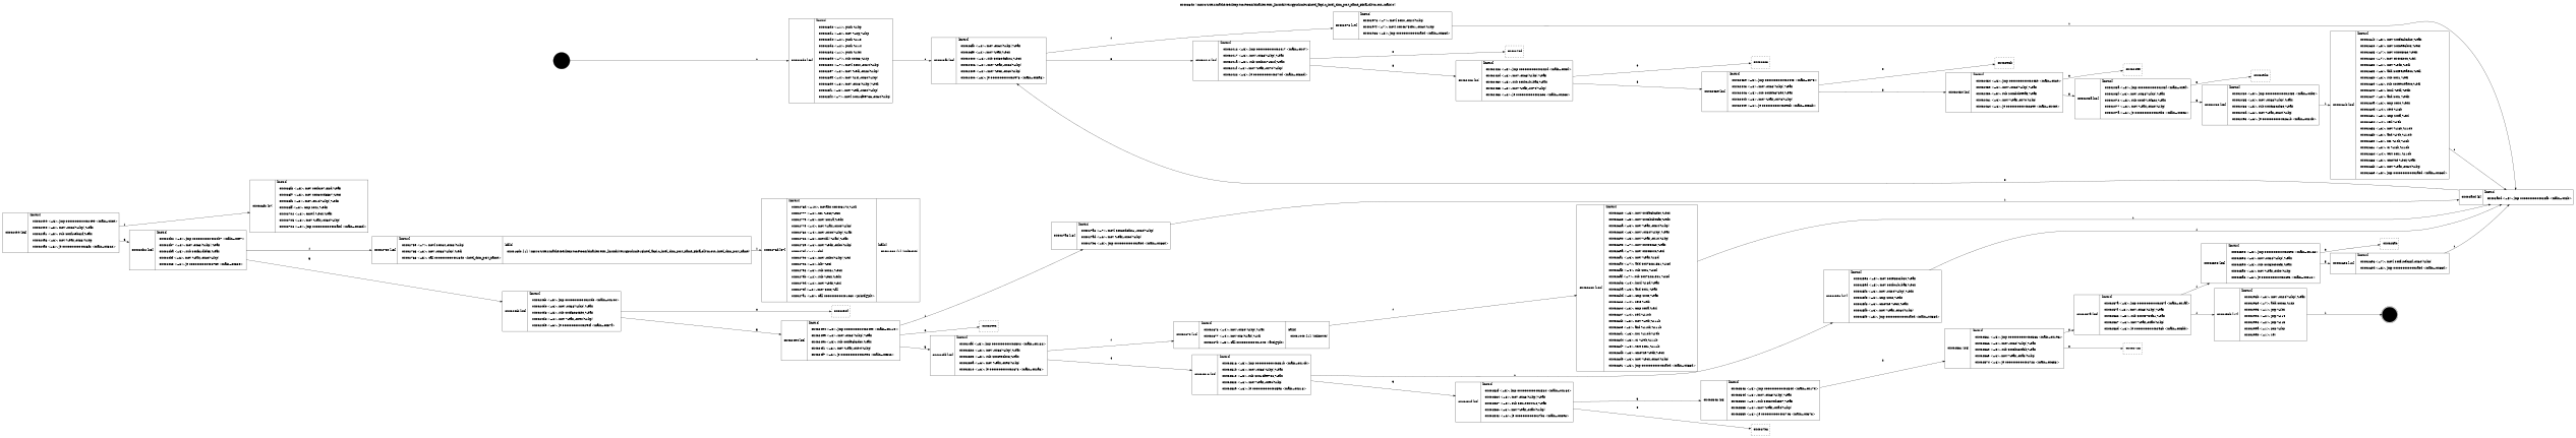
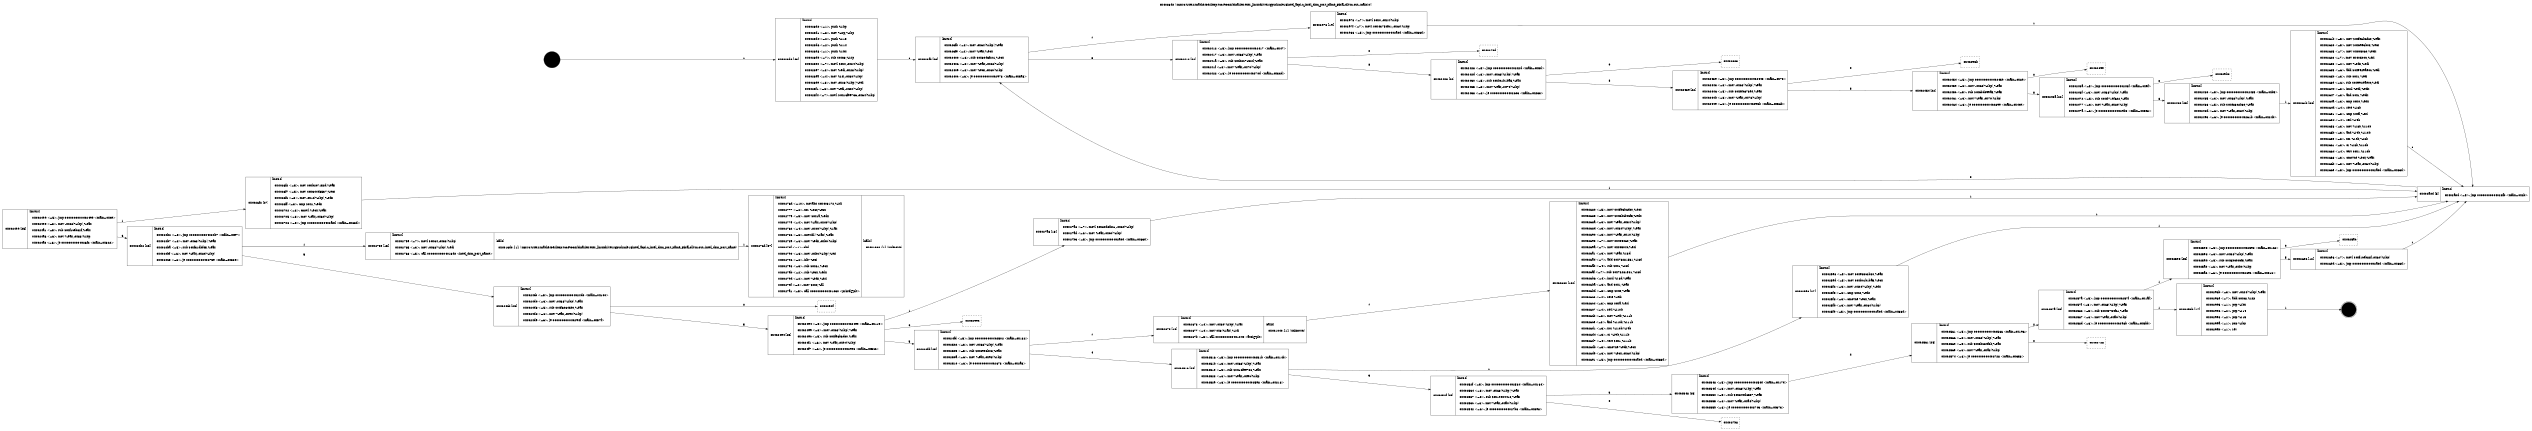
  digraph {
    label="0x4023d0 (/mnt/c/Users/mathe/Desktop/tcc/POCII/binaries/extr_linuxdriversgpudrmi915intel_acpi.c_intel_dsm_port_name_Final-ollvm.out::main(0))"
    labelloc=t
    rankdir=LR
    node [shape=record]
    Entry [fillcolor=black height=0.3 shape=circle style=filled width=0.3]
    n2 [label="{\n     0x4023d0 [43]\l\n     | [instrs]\l\n     &nbsp;&nbsp;0x4023d0 \<+1\>: push %rbp\l\n     &nbsp;&nbsp;0x4023d1 \<+3\>: mov %rsp,%rbp\l\n     &nbsp;&nbsp;0x4023d4 \<+2\>: push %r15\l\n     &nbsp;&nbsp;0x4023d6 \<+2\>: push %r14\l\n     &nbsp;&nbsp;0x4023d8 \<+1\>: push %rbx\l\n     &nbsp;&nbsp;0x4023d9 \<+7\>: sub $0xc8,%rsp\l\n     &nbsp;&nbsp;0x4023e0 \<+7\>: movl $0x0,-0x24(%rbp)\l\n     &nbsp;&nbsp;0x4023e7 \<+3\>: mov %edi,-0x28(%rbp)\l\n     &nbsp;&nbsp;0x4023ea \<+4\>: mov %rsi,-0x30(%rbp)\l\n     &nbsp;&nbsp;0x4023ee \<+3\>: mov -0x28(%rbp),%edi\l\n     &nbsp;&nbsp;0x4023f1 \<+3\>: mov %edi,-0x20(%rbp)\l\n     &nbsp;&nbsp;0x4023f4 \<+7\>: movl $0x16fee736,-0x64(%rbp)\l\n  }"]
    n3 [label="{\n     0x4023fb [23]\l\n     | [instrs]\l\n     &nbsp;&nbsp;0x4023fb \<+3\>: mov -0x64(%rbp),%eax\l\n     &nbsp;&nbsp;0x4023fe \<+2\>: mov %eax,%ecx\l\n     &nbsp;&nbsp;0x402400 \<+6\>: sub $0x80d3f2c1,%ecx\l\n     &nbsp;&nbsp;0x402406 \<+3\>: mov %eax,-0x68(%rbp)\l\n     &nbsp;&nbsp;0x402409 \<+3\>: mov %ecx,-0x6c(%rbp)\l\n     &nbsp;&nbsp;0x40240c \<+6\>: je 0000000000402978 \<main+0x5a8\>\l\n  }"]
    n4 [label="{\n     0x402978 [19]\l\n     | [instrs]\l\n     &nbsp;&nbsp;0x402978 \<+7\>: movl $0x0,-0x24(%rbp)\l\n     &nbsp;&nbsp;0x40297f \<+7\>: movl $0x43754fc1,-0x64(%rbp)\l\n     &nbsp;&nbsp;0x402986 \<+5\>: jmp 0000000000402a0d \<main+0x63d\>\l\n  }"]
    n5 [label="{\n     0x402412 [22]\l\n     | [instrs]\l\n     &nbsp;&nbsp;0x402412 \<+5\>: jmp 0000000000402417 \<main+0x47\>\l\n     &nbsp;&nbsp;0x402417 \<+3\>: mov -0x68(%rbp),%eax\l\n     &nbsp;&nbsp;0x40241a \<+5\>: sub $0xb2c7152d,%eax\l\n     &nbsp;&nbsp;0x40241f \<+3\>: mov %eax,-0x70(%rbp)\l\n     &nbsp;&nbsp;0x402422 \<+6\>: je 000000000040270d \<main+0x33d\>\l\n  }"]
    n6 [label="{\n     0x402a0d [5]\l\n     | [instrs]\l\n     &nbsp;&nbsp;0x402a0d \<+5\>: jmp 00000000004023fb \<main+0x2b\>\l\n  }"]
    n7 [label="{\n     0x40270d\l\n  }" style=dashed]
    n8 [label="{\n     0x402428 [22]\l\n     | [instrs]\l\n     &nbsp;&nbsp;0x402428 \<+5\>: jmp 000000000040242d \<main+0x5d\>\l\n     &nbsp;&nbsp;0x40242d \<+3\>: mov -0x68(%rbp),%eax\l\n     &nbsp;&nbsp;0x402430 \<+5\>: sub $0xbc1b1ba5,%eax\l\n     &nbsp;&nbsp;0x402435 \<+3\>: mov %eax,-0x74(%rbp)\l\n     &nbsp;&nbsp;0x402438 \<+6\>: je 0000000000402603 \<main+0x233\>\l\n  }"]
    n9 [label="{\n     0x402603\l\n  }" style=dashed]
    n10 [label="{\n     0x40243e [22]\l\n     | [instrs]\l\n     &nbsp;&nbsp;0x40243e \<+5\>: jmp 0000000000402443 \<main+0x73\>\l\n     &nbsp;&nbsp;0x402443 \<+3\>: mov -0x68(%rbp),%eax\l\n     &nbsp;&nbsp;0x402446 \<+5\>: sub $0xbfc873ed,%eax\l\n     &nbsp;&nbsp;0x40244b \<+3\>: mov %eax,-0x78(%rbp)\l\n     &nbsp;&nbsp;0x40244e \<+6\>: je 000000000040295b \<main+0x58b\>\l\n  }"]
    Exit [fillcolor=black height=0.3 peripheries=2 shape=circle style=filled width=0.3]
    n12 [label="{\n     0x40295b\l\n  }" style=dashed]
    n13 [label="{\n     0x402454 [22]\l\n     | [instrs]\l\n     &nbsp;&nbsp;0x402454 \<+5\>: jmp 0000000000402459 \<main+0x89\>\l\n     &nbsp;&nbsp;0x402459 \<+3\>: mov -0x68(%rbp),%eax\l\n     &nbsp;&nbsp;0x40245c \<+5\>: sub $0xcbd099a5,%eax\l\n     &nbsp;&nbsp;0x402461 \<+3\>: mov %eax,-0x7c(%rbp)\l\n     &nbsp;&nbsp;0x402464 \<+6\>: je 000000000040289e \<main+0x4ce\>\l\n  }"]
    n14 [label="{\n     0x4027a6 [18]\l\n     | [instrs]\l\n     &nbsp;&nbsp;0x4027a6 \<+7\>: movl $0x80d3f2c1,-0x64(%rbp)\l\n     &nbsp;&nbsp;0x4027ad \<+6\>: mov %eax,-0xc0(%rbp)\l\n     &nbsp;&nbsp;0x4027b3 \<+5\>: jmp 0000000000402a0d \<main+0x63d\>\l\n  }"]
    n15 [label="{\n     0x40289e\l\n  }" style=dashed]
    n16 [label="{\n     0x40246a [22]\l\n     | [instrs]\l\n     &nbsp;&nbsp;0x40246a \<+5\>: jmp 000000000040246f \<main+0x9f\>\l\n     &nbsp;&nbsp;0x40246f \<+3\>: mov -0x68(%rbp),%eax\l\n     &nbsp;&nbsp;0x402472 \<+5\>: sub $0xd719f622,%eax\l\n     &nbsp;&nbsp;0x402477 \<+3\>: mov %eax,-0x80(%rbp)\l\n     &nbsp;&nbsp;0x40247a \<+6\>: je 00000000004029b8 \<main+0x5e8\>\l\n  }"]
    n17 [label="{\n     0x40276d [57]\l\n     | [instrs]\l\n     &nbsp;&nbsp;0x40276d \<+10\>: movabs $0x403172,%rdi\l\n     &nbsp;&nbsp;0x402777 \<+2\>: xor %ecx,%ecx\l\n     &nbsp;&nbsp;0x402779 \<+5\>: mov $0x1a,%edx\l\n     &nbsp;&nbsp;0x40277e \<+4\>: mov %rax,-0x40(%rbp)\l\n     &nbsp;&nbsp;0x402782 \<+4\>: mov -0x40(%rbp),%rax\l\n     &nbsp;&nbsp;0x402786 \<+3\>: movsbl (%rax),%eax\l\n     &nbsp;&nbsp;0x402789 \<+6\>: mov %edx,-0xbc(%rbp)\l\n     &nbsp;&nbsp;0x40278f \<+1\>: cltd\l\n     &nbsp;&nbsp;0x402790 \<+6\>: mov -0xbc(%rbp),%esi\l\n     &nbsp;&nbsp;0x402796 \<+2\>: idiv %esi\l\n     &nbsp;&nbsp;0x402798 \<+3\>: sub $0x61,%ecx\l\n     &nbsp;&nbsp;0x40279b \<+2\>: sub %ecx,%edx\l\n     &nbsp;&nbsp;0x40279d \<+2\>: mov %edx,%esi\l\n     &nbsp;&nbsp;0x40279f \<+2\>: mov $0x0,%al\l\n     &nbsp;&nbsp;0x4027a1 \<+5\>: call 0000000000401030 \<printf@plt\>\l\n     | [calls]\l\n     &nbsp;&nbsp;0x401030 \{1\} (unknown)\l\n  }"]
    n18 [label="{\n     0x4029b8\l\n  }" style=dashed]
    n19 [label="{\n     0x402480 [25]\l\n     | [instrs]\l\n     &nbsp;&nbsp;0x402480 \<+5\>: jmp 0000000000402485 \<main+0xb5\>\l\n     &nbsp;&nbsp;0x402485 \<+3\>: mov -0x68(%rbp),%eax\l\n     &nbsp;&nbsp;0x402488 \<+5\>: sub $0xe83c2b80,%eax\l\n     &nbsp;&nbsp;0x40248d \<+6\>: mov %eax,-0x84(%rbp)\l\n     &nbsp;&nbsp;0x402493 \<+6\>: je 000000000040261b \<main+0x24b\>\l\n  }"]
    n20 [label="{\n     0x4025ac\l\n  }" style=dashed]
    n21 [label="{\n     0x40261b [88]\l\n     | [instrs]\l\n     &nbsp;&nbsp;0x40261b \<+5\>: mov $0xfe6b6dc0,%eax\l\n     &nbsp;&nbsp;0x402620 \<+5\>: mov $0xc9e6b03,%ecx\l\n     &nbsp;&nbsp;0x402625 \<+7\>: mov 0x405060,%edx\l\n     &nbsp;&nbsp;0x40262c \<+7\>: mov 0x40504c,%esi\l\n     &nbsp;&nbsp;0x402633 \<+2\>: mov %edx,%edi\l\n     &nbsp;&nbsp;0x402635 \<+6\>: add $0x9929ae0c,%edi\l\n     &nbsp;&nbsp;0x40263b \<+3\>: sub $0x1,%edi\l\n     &nbsp;&nbsp;0x40263e \<+6\>: sub $0x9929ae0c,%edi\l\n     &nbsp;&nbsp;0x402644 \<+3\>: imul %edi,%edx\l\n     &nbsp;&nbsp;0x402647 \<+3\>: and $0x1,%edx\l\n     &nbsp;&nbsp;0x40264a \<+3\>: cmp $0x0,%edx\l\n     &nbsp;&nbsp;0x40264d \<+4\>: sete %r8b\l\n     &nbsp;&nbsp;0x402651 \<+3\>: cmp $0xa,%esi\l\n     &nbsp;&nbsp;0x402654 \<+4\>: setl %r9b\l\n     &nbsp;&nbsp;0x402658 \<+3\>: mov %r8b,%r10b\l\n     &nbsp;&nbsp;0x40265b \<+3\>: and %r9b,%r10b\l\n     &nbsp;&nbsp;0x40265e \<+3\>: xor %r9b,%r8b\l\n     &nbsp;&nbsp;0x402661 \<+3\>: or %r8b,%r10b\l\n     &nbsp;&nbsp;0x402664 \<+4\>: test $0x1,%r10b\l\n     &nbsp;&nbsp;0x402668 \<+3\>: cmovne %ecx,%eax\l\n     &nbsp;&nbsp;0x40266b \<+3\>: mov %eax,-0x64(%rbp)\l\n     &nbsp;&nbsp;0x40266e \<+5\>: jmp 0000000000402a0d \<main+0x63d\>\l\n  }"]
    n22 [label="{\n     0x4026e6 [12]\l\n     | [instrs]\l\n     &nbsp;&nbsp;0x4026e6 \<+7\>: movl $0xf1ceb82f,-0x64(%rbp)\l\n     &nbsp;&nbsp;0x4026ed \<+5\>: jmp 0000000000402a0d \<main+0x63d\>\l\n  }"]
    n23 [label="{\n     0x402499 [25]\l\n     | [instrs]\l\n     &nbsp;&nbsp;0x402499 \<+5\>: jmp 000000000040249e \<main+0xce\>\l\n     &nbsp;&nbsp;0x40249e \<+3\>: mov -0x68(%rbp),%eax\l\n     &nbsp;&nbsp;0x4024a1 \<+5\>: sub $0xf1ceb82f,%eax\l\n     &nbsp;&nbsp;0x4024a6 \<+6\>: mov %eax,-0x88(%rbp)\l\n     &nbsp;&nbsp;0x4024ac \<+6\>: je 00000000004026f2 \<main+0x322\>\l\n  }"]
    n24 [label="{\n     0x4026f2 [27]\l\n     | [instrs]\l\n     &nbsp;&nbsp;0x4026f2 \<+5\>: mov $0xb2c7152d,%eax\l\n     &nbsp;&nbsp;0x4026f7 \<+5\>: mov $0x344d6537,%ecx\l\n     &nbsp;&nbsp;0x4026fc \<+3\>: mov -0x1c(%rbp),%edx\l\n     &nbsp;&nbsp;0x4026ff \<+3\>: cmp $0x1,%edx\l\n     &nbsp;&nbsp;0x402702 \<+3\>: cmovl %ecx,%eax\l\n     &nbsp;&nbsp;0x402705 \<+3\>: mov %eax,-0x64(%rbp)\l\n     &nbsp;&nbsp;0x402708 \<+5\>: jmp 0000000000402a0d \<main+0x63d\>\l\n  }"]
    n25 [label="{\n     0x4024b2 [25]\l\n     | [instrs]\l\n     &nbsp;&nbsp;0x4024b2 \<+5\>: jmp 00000000004024b7 \<main+0xe7\>\l\n     &nbsp;&nbsp;0x4024b7 \<+3\>: mov -0x68(%rbp),%eax\l\n     &nbsp;&nbsp;0x4024ba \<+5\>: sub $0xf31dbf45,%eax\l\n     &nbsp;&nbsp;0x4024bf \<+6\>: mov %eax,-0x8c(%rbp)\l\n     &nbsp;&nbsp;0x4024c5 \<+6\>: je 000000000040275e \<main+0x38e\>\l\n  }"]
    n26 [label="{\n     0x402593 [25]\l\n     | [instrs]\l\n     &nbsp;&nbsp;0x402593 \<+5\>: jmp 0000000000402598 \<main+0x1c8\>\l\n     &nbsp;&nbsp;0x402598 \<+3\>: mov -0x68(%rbp),%eax\l\n     &nbsp;&nbsp;0x40259b \<+5\>: sub $0x6bcb4cf5,%eax\l\n     &nbsp;&nbsp;0x4025a0 \<+6\>: mov %eax,-0xb0(%rbp)\l\n     &nbsp;&nbsp;0x4025a6 \<+6\>: je 00000000004026e6 \<main+0x316\>\l\n  }"]
    n27 [label="{\n     0x40275e [15]\l\n     | [instrs]\l\n     &nbsp;&nbsp;0x40275e \<+7\>: movl $0x64,-0x38(%rbp)\l\n     &nbsp;&nbsp;0x402765 \<+3\>: mov -0x38(%rbp),%edi\l\n     &nbsp;&nbsp;0x402768 \<+5\>: call 00000000004013d0 \<intel_dsm_port_name\>\l\n     | [calls]\l\n     &nbsp;&nbsp;0x4013d0 \{1\} (/mnt/c/Users/mathe/Desktop/tcc/POCII/binaries/extr_linuxdriversgpudrmi915intel_acpi.c_intel_dsm_port_name_Final-ollvm.out::intel_dsm_port_name)\l\n  }"]
    n28 [label="{\n     0x4024cb [25]\l\n     | [instrs]\l\n     &nbsp;&nbsp;0x4024cb \<+5\>: jmp 00000000004024d0 \<main+0x100\>\l\n     &nbsp;&nbsp;0x4024d0 \<+3\>: mov -0x68(%rbp),%eax\l\n     &nbsp;&nbsp;0x4024d3 \<+5\>: sub $0xf60645e0,%eax\l\n     &nbsp;&nbsp;0x4024d8 \<+6\>: mov %eax,-0x90(%rbp)\l\n     &nbsp;&nbsp;0x4024de \<+6\>: je 000000000040294f \<main+0x57f\>\l\n  }"]
    n29 [label="{\n     0x40298b [17]\l\n     | [instrs]\l\n     &nbsp;&nbsp;0x40298b \<+3\>: mov -0x24(%rbp),%eax\l\n     &nbsp;&nbsp;0x40298e \<+7\>: add $0xc8,%rsp\l\n     &nbsp;&nbsp;0x402995 \<+1\>: pop %rbx\l\n     &nbsp;&nbsp;0x402996 \<+2\>: pop %r14\l\n     &nbsp;&nbsp;0x402998 \<+2\>: pop %r15\l\n     &nbsp;&nbsp;0x40299a \<+1\>: pop %rbp\l\n     &nbsp;&nbsp;0x40299b \<+1\>: ret\l\n  }"]
    n30 [label="{\n     0x40294f\l\n  }" style=dashed]
    n31 [label="{\n     0x4024e4 [25]\l\n     | [instrs]\l\n     &nbsp;&nbsp;0x4024e4 \<+5\>: jmp 00000000004024e9 \<main+0x119\>\l\n     &nbsp;&nbsp;0x4024e9 \<+3\>: mov -0x68(%rbp),%eax\l\n     &nbsp;&nbsp;0x4024ec \<+5\>: sub $0xfe6b6dc0,%eax\l\n     &nbsp;&nbsp;0x4024f1 \<+6\>: mov %eax,-0x94(%rbp)\l\n     &nbsp;&nbsp;0x4024f7 \<+6\>: je 000000000040299c \<main+0x5cc\>\l\n  }"]
    n32 [label="{\n     0x40257a [25]\l\n     | [instrs]\l\n     &nbsp;&nbsp;0x40257a \<+5\>: jmp 000000000040257f \<main+0x1af\>\l\n     &nbsp;&nbsp;0x40257f \<+3\>: mov -0x68(%rbp),%eax\l\n     &nbsp;&nbsp;0x402582 \<+5\>: sub $0x43754fc1,%eax\l\n     &nbsp;&nbsp;0x402587 \<+6\>: mov %eax,-0xac(%rbp)\l\n     &nbsp;&nbsp;0x40258d \<+6\>: je 000000000040298b \<main+0x5bb\>\l\n  }"]
    n33 [label="{\n     0x40299c\l\n  }" style=dashed]
    n34 [label="{\n     0x4024fd [25]\l\n     | [instrs]\l\n     &nbsp;&nbsp;0x4024fd \<+5\>: jmp 0000000000402502 \<main+0x132\>\l\n     &nbsp;&nbsp;0x402502 \<+3\>: mov -0x68(%rbp),%eax\l\n     &nbsp;&nbsp;0x402505 \<+5\>: sub $0xc9e6b03,%eax\l\n     &nbsp;&nbsp;0x40250a \<+6\>: mov %eax,-0x98(%rbp)\l\n     &nbsp;&nbsp;0x402510 \<+6\>: je 0000000000402673 \<main+0x2a3\>\l\n  }"]
    n35 [label="{\n     0x402728\l\n  }" style=dashed]
    n36 [label="{\n     0x402673 [13]\l\n     | [instrs]\l\n     &nbsp;&nbsp;0x402673 \<+4\>: mov -0x30(%rbp),%rax\l\n     &nbsp;&nbsp;0x402677 \<+4\>: mov 0x8(%rax),%rdi\l\n     &nbsp;&nbsp;0x40267b \<+5\>: call 0000000000401040 \<atoi@plt\>\l\n     | [calls]\l\n     &nbsp;&nbsp;0x401040 \{1\} (unknown)\l\n  }"]
    n37 [label="{\n     0x402516 [25]\l\n     | [instrs]\l\n     &nbsp;&nbsp;0x402516 \<+5\>: jmp 000000000040251b \<main+0x14b\>\l\n     &nbsp;&nbsp;0x40251b \<+3\>: mov -0x68(%rbp),%eax\l\n     &nbsp;&nbsp;0x40251e \<+5\>: sub $0x16fee736,%eax\l\n     &nbsp;&nbsp;0x402523 \<+6\>: mov %eax,-0x9c(%rbp)\l\n     &nbsp;&nbsp;0x402529 \<+6\>: je 00000000004025e8 \<main+0x218\>\l\n  }"]
    n38 [label="{\n     0x402561 [25]\l\n     | [instrs]\l\n     &nbsp;&nbsp;0x402561 \<+5\>: jmp 0000000000402566 \<main+0x196\>\l\n     &nbsp;&nbsp;0x402566 \<+3\>: mov -0x68(%rbp),%eax\l\n     &nbsp;&nbsp;0x402569 \<+5\>: sub $0x3bc34f6b,%eax\l\n     &nbsp;&nbsp;0x40256e \<+6\>: mov %eax,-0xa8(%rbp)\l\n     &nbsp;&nbsp;0x402574 \<+6\>: je 0000000000402728 \<main+0x358\>\l\n  }"]
    n39 [label="{\n     0x402680 [102]\l\n     | [instrs]\l\n     &nbsp;&nbsp;0x402680 \<+5\>: mov $0xfe6b6dc0,%ecx\l\n     &nbsp;&nbsp;0x402685 \<+5\>: mov $0x6bcb4cf5,%edx\l\n     &nbsp;&nbsp;0x40268a \<+3\>: mov %eax,-0x34(%rbp)\l\n     &nbsp;&nbsp;0x40268d \<+3\>: mov -0x34(%rbp),%eax\l\n     &nbsp;&nbsp;0x402690 \<+3\>: mov %eax,-0x1c(%rbp)\l\n     &nbsp;&nbsp;0x402693 \<+7\>: mov 0x405060,%eax\l\n     &nbsp;&nbsp;0x40269a \<+7\>: mov 0x40504c,%esi\l\n     &nbsp;&nbsp;0x4026a1 \<+3\>: mov %eax,%r8d\l\n     &nbsp;&nbsp;0x4026a4 \<+7\>: add $0x78281531,%r8d\l\n     &nbsp;&nbsp;0x4026ab \<+4\>: sub $0x1,%r8d\l\n     &nbsp;&nbsp;0x4026af \<+7\>: sub $0x78281531,%r8d\l\n     &nbsp;&nbsp;0x4026b6 \<+4\>: imul %r8d,%eax\l\n     &nbsp;&nbsp;0x4026ba \<+3\>: and $0x1,%eax\l\n     &nbsp;&nbsp;0x4026bd \<+3\>: cmp $0x0,%eax\l\n     &nbsp;&nbsp;0x4026c0 \<+4\>: sete %r9b\l\n     &nbsp;&nbsp;0x4026c4 \<+3\>: cmp $0xa,%esi\l\n     &nbsp;&nbsp;0x4026c7 \<+4\>: setl %r10b\l\n     &nbsp;&nbsp;0x4026cb \<+3\>: mov %r9b,%r11b\l\n     &nbsp;&nbsp;0x4026ce \<+3\>: and %r10b,%r11b\l\n     &nbsp;&nbsp;0x4026d1 \<+3\>: xor %r10b,%r9b\l\n     &nbsp;&nbsp;0x4026d4 \<+3\>: or %r9b,%r11b\l\n     &nbsp;&nbsp;0x4026d7 \<+4\>: test $0x1,%r11b\l\n     &nbsp;&nbsp;0x4026db \<+3\>: cmovne %edx,%ecx\l\n     &nbsp;&nbsp;0x4026de \<+3\>: mov %ecx,-0x64(%rbp)\l\n     &nbsp;&nbsp;0x4026e1 \<+5\>: jmp 0000000000402a0d \<main+0x63d\>\l\n  }"]
    n40 [label="{\n     0x4025e8 [27]\l\n     | [instrs]\l\n     &nbsp;&nbsp;0x4025e8 \<+5\>: mov $0xe83c2b80,%eax\l\n     &nbsp;&nbsp;0x4025ed \<+5\>: mov $0xbc1b1ba5,%ecx\l\n     &nbsp;&nbsp;0x4025f2 \<+3\>: mov -0x20(%rbp),%edx\l\n     &nbsp;&nbsp;0x4025f5 \<+3\>: cmp $0x2,%edx\l\n     &nbsp;&nbsp;0x4025f8 \<+3\>: cmovne %ecx,%eax\l\n     &nbsp;&nbsp;0x4025fb \<+3\>: mov %eax,-0x64(%rbp)\l\n     &nbsp;&nbsp;0x4025fe \<+5\>: jmp 0000000000402a0d \<main+0x63d\>\l\n  }"]
    n41 [label="{\n     0x40252f [25]\l\n     | [instrs]\l\n     &nbsp;&nbsp;0x40252f \<+5\>: jmp 0000000000402534 \<main+0x164\>\l\n     &nbsp;&nbsp;0x402534 \<+3\>: mov -0x68(%rbp),%eax\l\n     &nbsp;&nbsp;0x402537 \<+5\>: sub $0x19e04418,%eax\l\n     &nbsp;&nbsp;0x40253c \<+6\>: mov %eax,-0xa0(%rbp)\l\n     &nbsp;&nbsp;0x402542 \<+6\>: je 00000000004027b8 \<main+0x3e8\>\l\n  }"]
    n42 [label="{\n     0x402548 [25]\l\n     | [instrs]\l\n     &nbsp;&nbsp;0x402548 \<+5\>: jmp 000000000040254d \<main+0x17d\>\l\n     &nbsp;&nbsp;0x40254d \<+3\>: mov -0x68(%rbp),%eax\l\n     &nbsp;&nbsp;0x402550 \<+5\>: sub $0x344d6537,%eax\l\n     &nbsp;&nbsp;0x402555 \<+6\>: mov %eax,-0xa4(%rbp)\l\n     &nbsp;&nbsp;0x40255b \<+6\>: je 0000000000402743 \<main+0x373\>\l\n  }"]
    n43 [label="{\n     0x4027b8\l\n  }" style=dashed]
    Entry -> n2 [label=" 1"]
    n2 -> n3 [label=" 1"]
    n3 -> n4 [label=" 1"]
    n3 -> n5 [label=" 8"]
    n4 -> n6 [label=" 1"]
    n5 -> n7 [label=" 0"]
    n5 -> n8 [label=" 8"]
    n6 -> n3 [label=" 8"]
    n8 -> n9 [label=" 0"]
    n8 -> n10 [label=" 8"]
    n10 -> n12 [label=" 0"]
    n10 -> n13 [label=" 8"]
    n13 -> n15 [label=" 0"]
    n13 -> n16 [label=" 8"]
    n14 -> n6 [label=" 1"]
    n16 -> n18 [label=" 0"]
    n16 -> n19 [label=" 8"]
    n19 -> n21 [label=" 1"]
    n21 -> n6 [label=" 1"]
    n22 -> n6 [label=" 1"]
    n23 -> n24 [label=" 1"]
    n23 -> n25 [label=" 6"]
+   n24 -> n6 [label=" 1"]
    n25 -> n27 [label=" 1"]
    n25 -> n28 [label=" 5"]
    n26 -> n20 [label=" 0"]
    n26 -> n22 [label=" 5"]
    n27 -> n17 [label=" 1"]
    n28 -> n30 [label=" 0"]
    n28 -> n31 [label=" 5"]
    n29 -> Exit [label=" 1"]
    n31 -> n14 [label=" 1"]
    n31 -> n33 [label=" 0"]
    n31 -> n34 [label=" 5"]
    n32 -> n26 [label=" 1"]
    n32 -> n29 [label=" 1"]
    n34 -> n36 [label=" 1"]
    n34 -> n37 [label=" 4"]
    n36 -> n39 [label=" 1"]
    n37 -> n40 [label=" 1"]
    n37 -> n41 [label=" 3"]
    n38 -> n32 [label=" 2"]
    n38 -> n35 [label=" 0"]
    n39 -> n6 [label=" 1"]
    n40 -> n6 [label=" 1"]
    n41 -> n42 [label=" 3"]
    n41 -> n43 [label=" 0"]
    n42 -> n38 [label=" 2"]
  }
